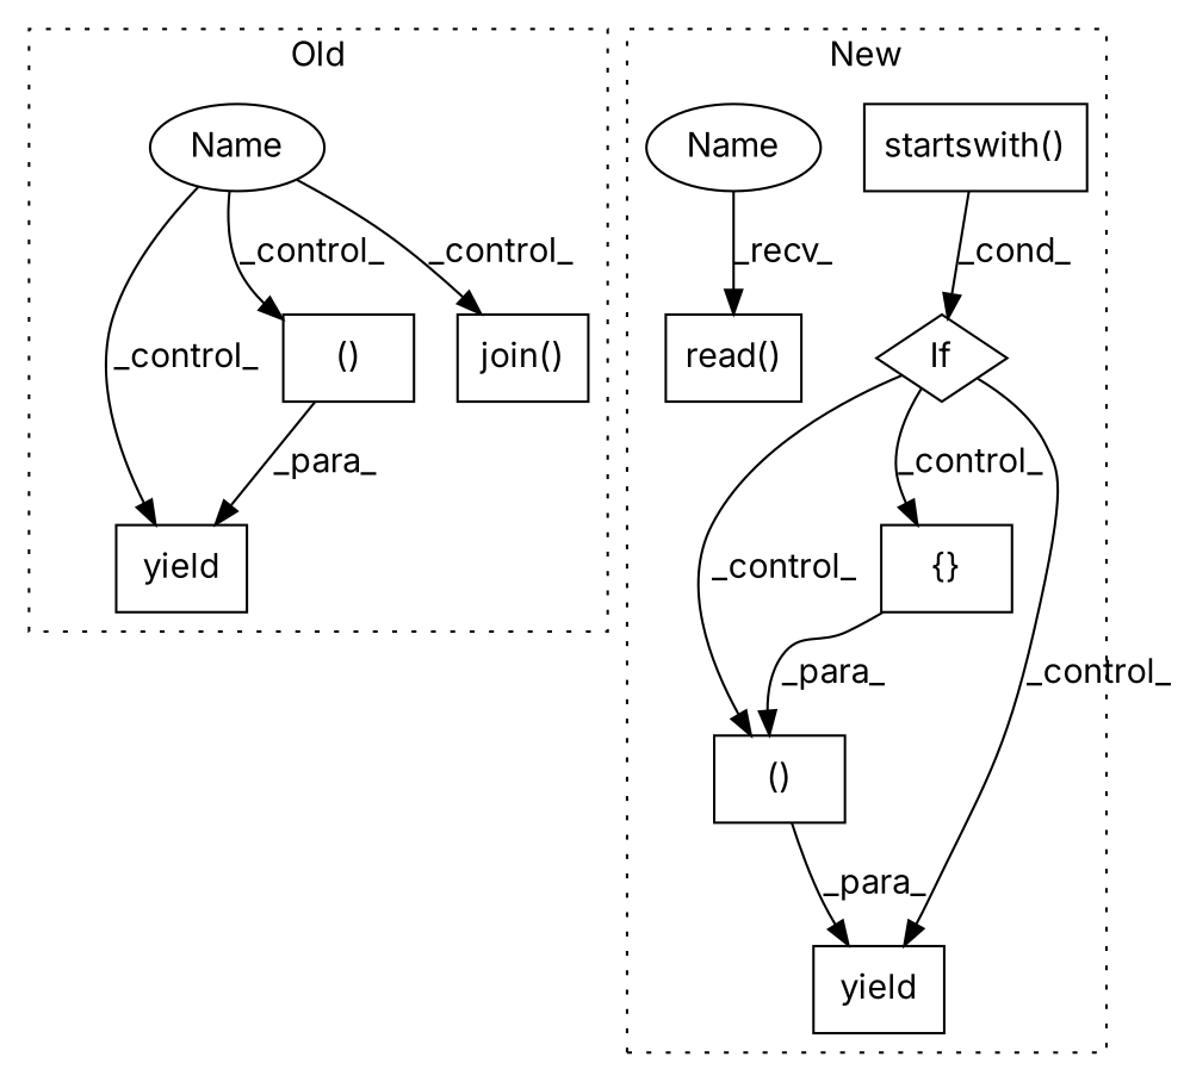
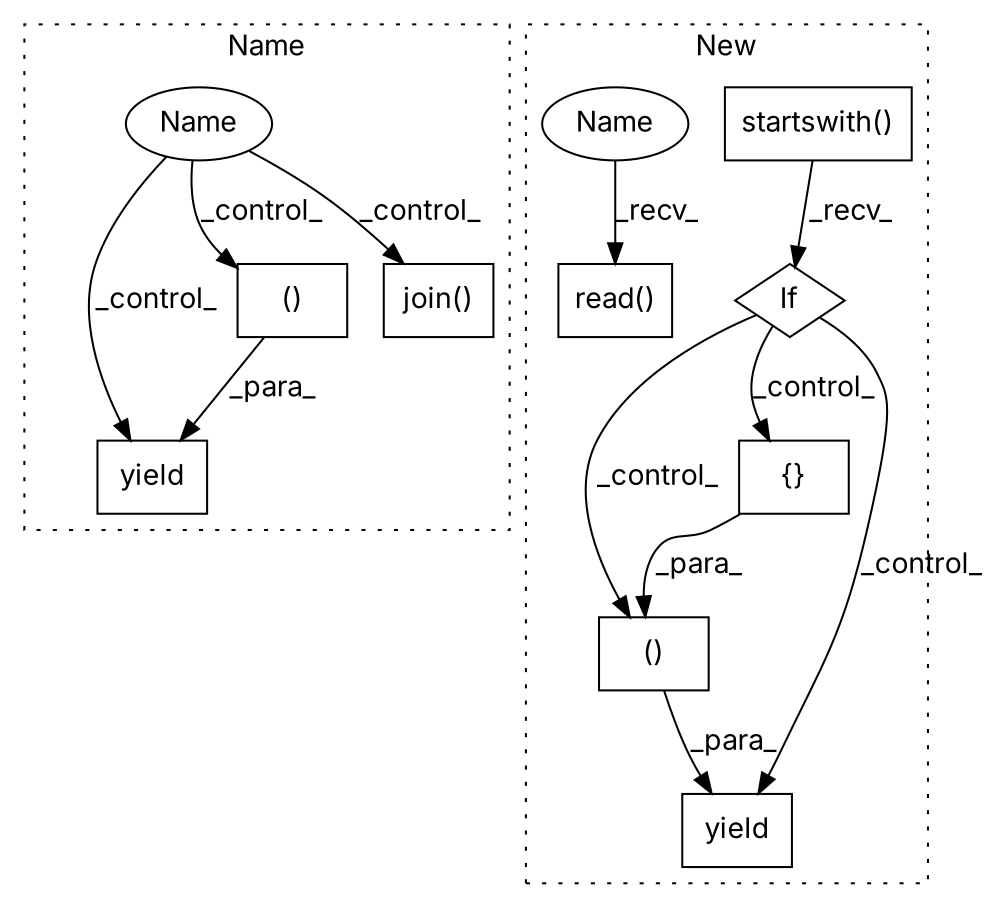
  digraph {
    fontname=Inter
    node [a=75 fontname=Inter l=6 s=5894 shape=box]
    edge [fontname=Inter]
    n1 [a=105 label=yield s=5215]
    n2 [a=54 l=288 label="()" s=5224]
    n3 [a=87 l=3 label=Name s=5075 shape=ellipse]
    n4 [l="13,1" label="join()" s="5304,5360"]
    n5 [l=8 label="read()"]
    n6 [a=96 l=3 label=If s=5727 shape=diamond]
    n7 [a=54 l=36 label="()" s=5934]
    n8 [a=105 label=yield s=5925]
    n9 [a=95 l="19,17" label="{}" s="5936,5953"]
    n10 [l="16,1" label="startswith()" s="5730,5759"]
    n11 [a=87 l=1 label=Name shape=ellipse]
    subgraph cluster_1 {
-     label=Old
+     label=Name
      style=dotted
      n1
      n2
      n3
      n4
    }
    subgraph cluster_2 {
      label=New
      style=dotted
      n5
      n6
      n7
      n8
      n9
      n10
      n11
    }
    n2 -> n1 [label=_para_]
    n3 -> n1 [label=_control_]
    n3 -> n2 [label=_control_]
    n3 -> n4 [label=_control_]
    n6 -> n7 [label=_control_]
    n6 -> n8 [label=_control_]
    n6 -> n9 [label=_control_]
    n7 -> n8 [label=_para_]
    n9 -> n7 [label=_para_]
-   n10 -> n6 [label=_cond_]
+   n10 -> n6 [label=_recv_]
    n11 -> n5 [label=_recv_]
  }
